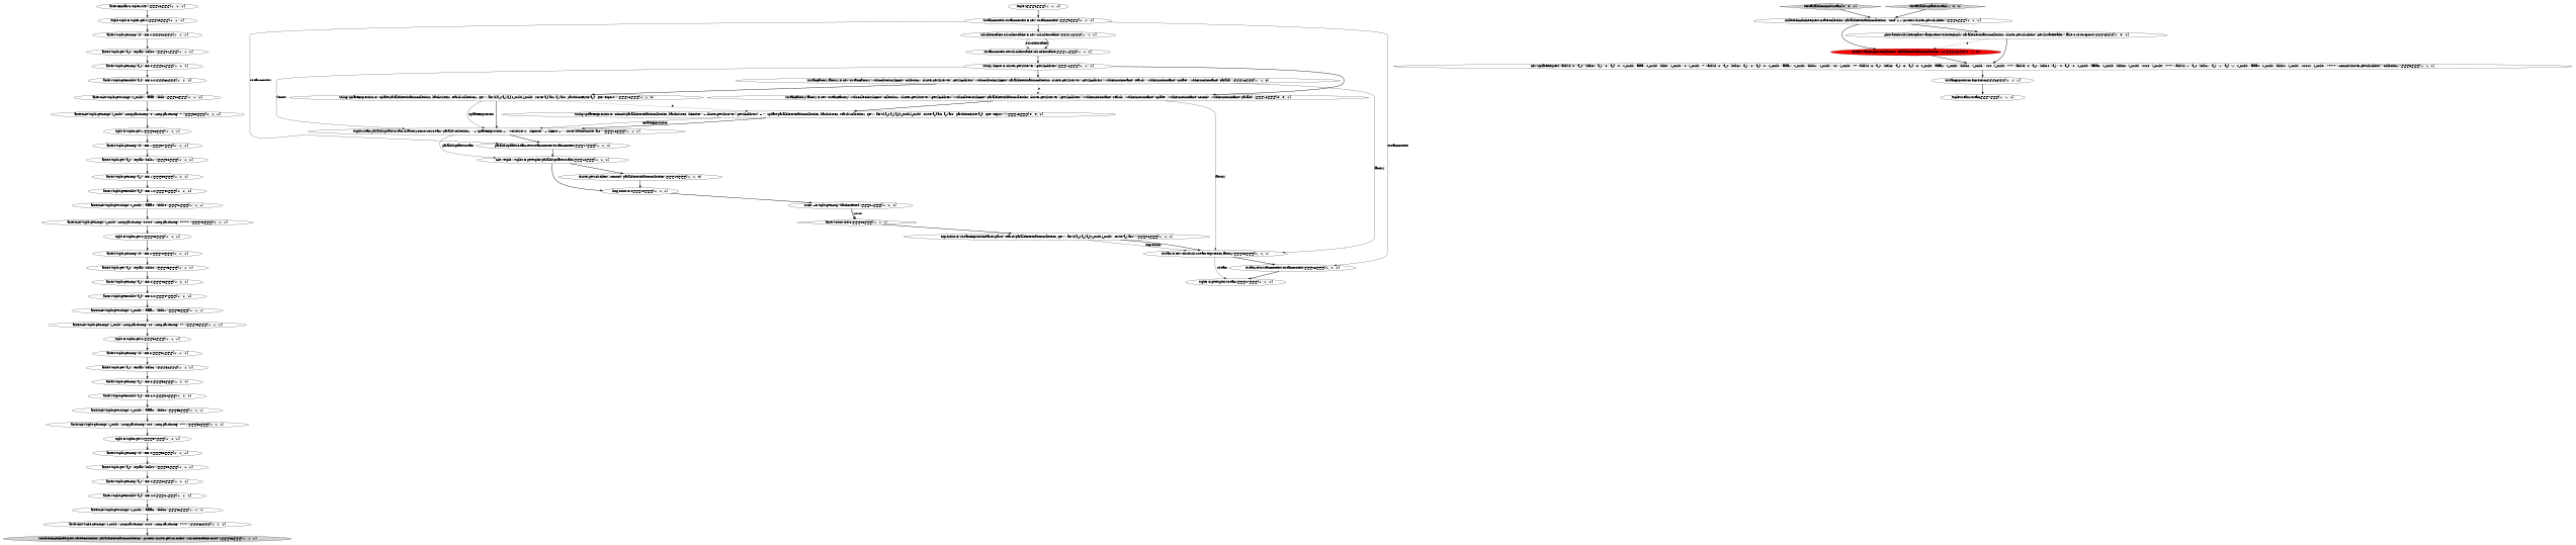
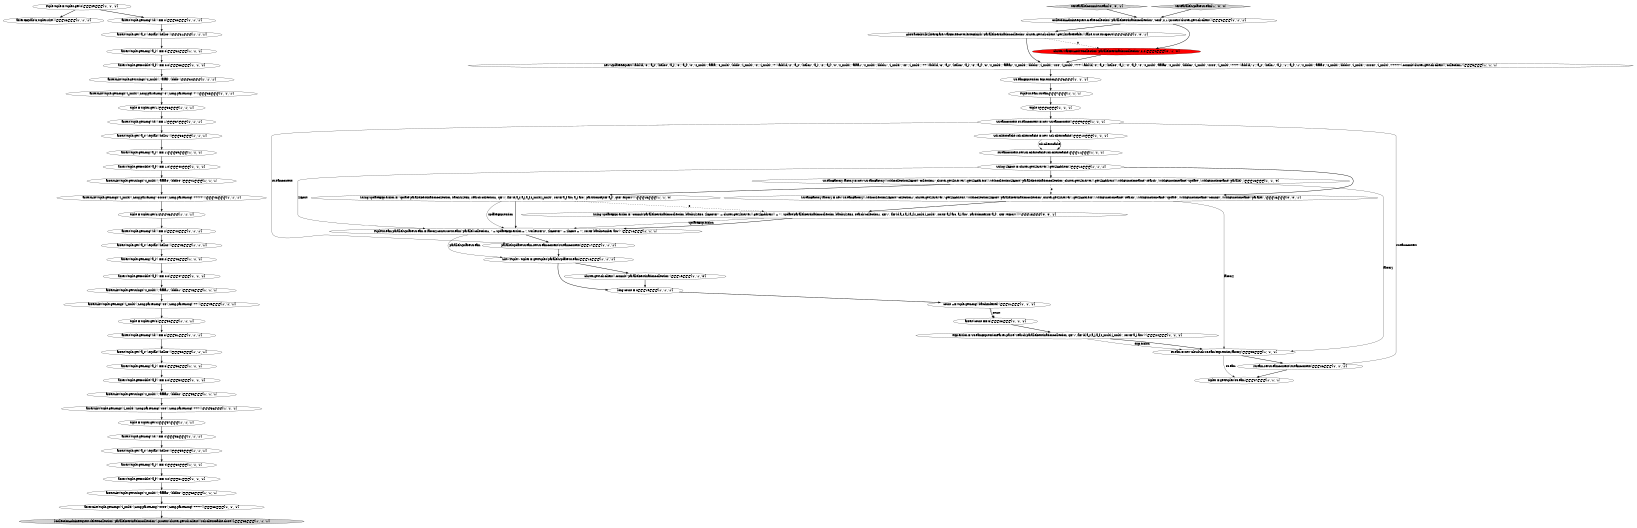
  digraph {
    node [fillcolor=white shape=ellipse style=filled]
    edge [style=bold]
    n1 [label="assert(tuple.get(\"a_s\").equals(\"hello2\"))@@@45@@@['1', '1', '1']"]
    n2 [label="assert(tuple.getLong(\"a_i\") == 2)@@@46@@@['1', '1', '1']"]
    n3 [label="assert(tuple.getDouble(\"a_f\") == 0.0)@@@47@@@['1', '1', '1']"]
    n4 [label="assert(tuple.getLong(\"a_i\") == 3)@@@53@@@['1', '1', '1']"]
    n5 [label="assert(tuple.getDouble(\"a_f\") == 3.0)@@@54@@@['1', '1', '1']"]
    n6 [label="assertList(tuple.getStrings(\"s_multi\"),\"aaaa2\",\"bbbb2\")@@@55@@@['1', '1', '1']"]
    n7 [label="assertList(tuple.getLongs(\"i_multi\"),Long.parseLong(\"444\"),Long.parseLong(\"777\"))@@@56@@@['1', '1', '1']"]
    n8 [label="parallelUpdateStream.setStreamContext(streamContext)@@@17@@@['1', '1', '1']"]
    n9 [label="List<Tuple> tuples = getTuples(parallelUpdateStream)@@@18@@@['1', '1', '1']"]
    n10 [label="long count = 0@@@19@@@['1', '1', '1']"]
    n11 [label="cluster.getSolrClient().commit(\"parallelDestinationCollection\")@@@19@@@['1', '1', '0']"]
    n12 [label="assert(tuple.get(\"a_s\").equals(\"hello0\"))@@@31@@@['1', '1', '1']"]
    n13 [label="assert(tuple.getLong(\"a_i\") == 0)@@@32@@@['1', '1', '1']"]
    n14 [label="assert(tuple.getDouble(\"a_f\") == 0.0)@@@33@@@['1', '1', '1']"]
    n15 [label="tuple = tuples.get(2)@@@43@@@['1', '1', '1']"]
    n16 [label="assert(tuple.getLong(\"id\") == 2)@@@44@@@['1', '1', '1']"]
    n17 [label="StreamFactory factory = new StreamFactory().withCollectionZkHost(\"collection1\",cluster.getZkServer().getZkAddress()).withCollectionZkHost(\"parallelDestinationCollection\",cluster.getZkServer().getZkAddress()).withFunctionName(\"search\",).withFunctionName(\"update\",).withFunctionName(\"commit\",).withFunctionName(\"parallel\",)@@@13@@@['0', '0', '1']"]
    n18 [label="stream = new CloudSolrStream(expression,factory)@@@25@@@['1', '1', '1']"]
    n19 [label="String updateExpression = \"commit(parallelDestinationCollection, batchSize=0, zkHost=\"\" + cluster.getZkServer().getZkAddress() + \"\", update(parallelDestinationCollection, batchSize=2, search(collection1, q=*:*, fl=\"id,a_s,a_i,a_f,s_multi,i_multi\", sort=\"a_f asc, a_i asc\", partitionKeys=\"a_f\", qt=\"/export\")))\"@@@15@@@['0', '0', '1']"]
    n20 [label="stream.setStreamContext(streamContext)@@@26@@@['1', '1', '1']"]
    n21 [label="tuples = getTuples(stream)@@@27@@@['1', '1', '1']"]
    n22 [label="TupleStream parallelUpdateStream = factory.constructStream(\"parallel(collection1, \" + updateExpression + \", workers=\"2\", zkHost=\"\" + zkHost + \"\", sort=\"batchNumber asc\")\")@@@16@@@['1', '1', '1']"]
    n23 [label="tuple = tuples.get(4)@@@57@@@['1', '1', '1']"]
    n24 [label="assertList(tuple.getStrings(\"s_multi\"),\"aaaa\",\"bbbb\")@@@34@@@['1', '1', '1']"]
    n25 [label="assertList(tuple.getLongs(\"i_multi\"),Long.parseLong(\"4\"),Long.parseLong(\"7\"))@@@35@@@['1', '1', '1']"]
    n26 [label="tuple = tuples.get(1)@@@36@@@['1', '1', '1']"]
    n27 [fillcolor=red label="cluster.waitForActiveCollection(\"parallelDestinationCollection\",2,2)@@@4@@@['0', '1', '0']"]
    n28 [label="new UpdateRequest().add(id,\"0\",\"a_s\",\"hello0\",\"a_i\",\"0\",\"a_f\",\"0\",\"s_multi\",\"aaaa\",\"s_multi\",\"bbbb\",\"i_multi\",\"4\",\"i_multi\",\"7\").add(id,\"2\",\"a_s\",\"hello2\",\"a_i\",\"2\",\"a_f\",\"0\",\"s_multi\",\"aaaa1\",\"s_multi\",\"bbbb1\",\"i_multi\",\"44\",\"i_multi\",\"77\").add(id,\"3\",\"a_s\",\"hello3\",\"a_i\",\"3\",\"a_f\",\"3\",\"s_multi\",\"aaaa2\",\"s_multi\",\"bbbb2\",\"i_multi\",\"444\",\"i_multi\",\"777\").add(id,\"4\",\"a_s\",\"hello4\",\"a_i\",\"4\",\"a_f\",\"4\",\"s_multi\",\"aaaa3\",\"s_multi\",\"bbbb3\",\"i_multi\",\"4444\",\"i_multi\",\"7777\").add(id,\"1\",\"a_s\",\"hello1\",\"a_i\",\"1\",\"a_f\",\"1\",\"s_multi\",\"aaaa4\",\"s_multi\",\"bbbb4\",\"i_multi\",\"44444\",\"i_multi\",\"77777\").commit(cluster.getSolrClient(),\"collection1\")@@@5@@@['1', '1', '1']"]
    n29 [label="StreamExpression expression@@@6@@@['1', '1', '1']"]
    n30 [label="assert(tuple.getDouble(\"a_f\") == 4.0)@@@61@@@['1', '1', '1']"]
    n31 [label="assertList(tuple.getStrings(\"s_multi\"),\"aaaa3\",\"bbbb3\")@@@62@@@['1', '1', '1']"]
    n32 [label="assertList(tuple.getLongs(\"i_multi\"),Long.parseLong(\"4444\"),Long.parseLong(\"7777\"))@@@63@@@['1', '1', '1']"]
    n33 [label="AbstractDistribZkTestBase.waitForRecoveriesToFinish(\"parallelDestinationCollection\",cluster.getSolrClient().getZkStateReader(),false,true,TIMEOUT)@@@4@@@['1', '0', '1']"]
    n34 [label="Tuple t@@@8@@@['1', '1', '1']"]
    n35 [label="StreamContext streamContext = new StreamContext()@@@9@@@['1', '1', '1']"]
    n36 [label="SolrClientCache solrClientCache = new SolrClientCache()@@@10@@@['1', '1', '1']"]
    n37 [label="String updateExpression = \"update(parallelDestinationCollection, batchSize=2, search(collection1, q=*:*, fl=\"id,a_s,a_i,a_f,s_multi,i_multi\", sort=\"a_f asc, a_i asc\", partitionKeys=\"a_f\", qt=\"/export\"))\"@@@15@@@['1', '1', '0']"]
    n38 [label="assertList(tuple.getStrings(\"s_multi\"),\"aaaa1\",\"bbbb1\")@@@48@@@['1', '1', '1']"]
    n39 [label="assertList(tuple.getLongs(\"i_multi\"),Long.parseLong(\"44\"),Long.parseLong(\"77\"))@@@49@@@['1', '1', '1']"]
    n40 [label="count += tuple.getLong(\"batchIndexed\")@@@21@@@['1', '1', '1']"]
-   n41 [label="assert(count == 5)@@@23@@@['1', '1', '1']" shape=diamond]
+   n41 [label="assert(count == 5)@@@23@@@['1', '1', '1']"]
    n42 [label="expression = StreamExpressionParser.parse(\"search(parallelDestinationCollection, q=*:*, fl=\"id,a_s,a_i,a_f,s_multi,i_multi\", sort=\"a_i asc\")\")@@@24@@@['1', '1', '1']"]
    n43 [fillcolor=lightgray label="{CollectionAdminRequest.deleteCollection(\"parallelDestinationCollection\").process(cluster.getSolrClient())solrClientCache.close()}@@@65@@@['1', '1', '1']"]
    n44 [label="assert(tuple.getLong(\"id\") == 1)@@@37@@@['1', '1', '1']"]
    n45 [label="assert(tuple.get(\"a_s\").equals(\"hello1\"))@@@38@@@['1', '1', '1']"]
    n46 [label="assert(tuple.getLong(\"a_i\") == 1)@@@39@@@['1', '1', '1']"]
    n47 [label="tuple = tuples.get(3)@@@50@@@['1', '1', '1']"]
    n48 [label="assert(tuple.getLong(\"id\") == 3)@@@51@@@['1', '1', '1']"]
    n49 [label="CollectionAdminRequest.createCollection(\"parallelDestinationCollection\",\"conf\",2,1).process(cluster.getSolrClient())@@@3@@@['1', '1', '1']"]
    n50 [label="assert(tuple.getLong(\"id\") == 4)@@@58@@@['1', '1', '1']"]
    n51 [label="assert(tuple.get(\"a_s\").equals(\"hello4\"))@@@59@@@['1', '1', '1']"]
    n52 [label="StreamFactory factory = new StreamFactory().withCollectionZkHost(\"collection1\",cluster.getZkServer().getZkAddress()).withCollectionZkHost(\"parallelDestinationCollection\",cluster.getZkServer().getZkAddress()).withFunctionName(\"search\",).withFunctionName(\"update\",).withFunctionName(\"parallel\",)@@@13@@@['1', '1', '0']"]
    n53 [label="String zkHost = cluster.getZkServer().getZkAddress()@@@12@@@['1', '1', '1']"]
    n54 [label="assertEquals(5,tuples.size())@@@28@@@['1', '1', '1']"]
    n55 [label="Tuple tuple = tuples.get(0)@@@29@@@['1', '1', '1']"]
    n56 [label="assert(tuple.getLong(\"id\") == 0)@@@30@@@['1', '1', '1']"]
    n57 [label="assert(tuple.get(\"a_s\").equals(\"hello3\"))@@@52@@@['1', '1', '1']"]
    n58 [label="assert(tuple.getDouble(\"a_f\") == 1.0)@@@40@@@['1', '1', '1']"]
    n59 [label="assertList(tuple.getStrings(\"s_multi\"),\"aaaa4\",\"bbbb4\")@@@41@@@['1', '1', '1']"]
    n60 [label="assertList(tuple.getLongs(\"i_multi\"),Long.parseLong(\"44444\"),Long.parseLong(\"77777\"))@@@42@@@['1', '1', '1']"]
    n61 [label="TupleStream stream@@@7@@@['1', '1', '1']"]
    n62 [fillcolor=lightgray label="testParallelCommitStream['0', '0', '1']" shape=diamond]
    n63 [label="assert(tuple.getLong(\"a_i\") == 4)@@@60@@@['1', '1', '1']"]
    n64 [fillcolor=lightgray label="testParallelUpdateStream['1', '0', '0']" shape=diamond]
    n65 [label="streamContext.setSolrClientCache(solrClientCache)@@@11@@@['1', '1', '1']"]
    n1 -> n2
    n2 -> n3
    n3 -> n38
    n4 -> n5
    n5 -> n6
    n6 -> n7
    n7 -> n23
    n8 -> n9
    n9 -> n10
    n9 -> n11
    n10 -> n40
    n11 -> n10
    n12 -> n13
    n13 -> n14
    n14 -> n24
    n15 -> n16
    n16 -> n1
    n17 -> n18 [label=factory style=solid]
    n17 -> n19
    n18 -> n20
    n18 -> n21 [label=stream style=solid]
    n19 -> n22 [label=updateExpression style=solid]
    n19 -> n22
    n20 -> n21
    n22 -> n8
    n22 -> n9 [label=parallelUpdateStream style=solid]
    n23 -> n50
    n24 -> n25
    n25 -> n26
    n26 -> n44
    n27 -> n28
    n28 -> n29
    n29 -> n61
    n30 -> n31
    n31 -> n32
    n32 -> n43
    n33 -> n27 [label=0 style=dashed]
    n33 -> n28
    n34 -> n35
    n35 -> n8 [label=streamContext style=solid]
    n35 -> n20 [label=streamContext style=solid]
    n35 -> n36
    n36 -> n65 [label=solrClientCache style=solid]
    n36 -> n65
    n37 -> n19 [label=0 style=dashed]
    n37 -> n22 [label=updateExpression style=solid]
    n37 -> n22
    n38 -> n39
    n39 -> n47
    n40 -> n41
    n40 -> n41 [label=count style=solid]
    n41 -> n42
    n42 -> n18 [label=expression style=solid]
    n42 -> n18
    n44 -> n45
    n45 -> n46
    n46 -> n58
    n47 -> n48
    n48 -> n57
    n49 -> n27
    n49 -> n33
    n50 -> n51
    n51 -> n63
    n52 -> n17 [label=0 style=dashed]
    n52 -> n18 [label=factory style=solid]
    n52 -> n37
    n53 -> n17
    n53 -> n22 [label=zkHost style=solid]
    n53 -> n52
-   n54 -> n55
+   n55 -> n54
    n55 -> n56
    n56 -> n12
    n57 -> n4
    n58 -> n59
    n59 -> n60
    n60 -> n15
+   n61 -> n34
    n62 -> n49
    n63 -> n30
    n64 -> n49
    n65 -> n53
  }
